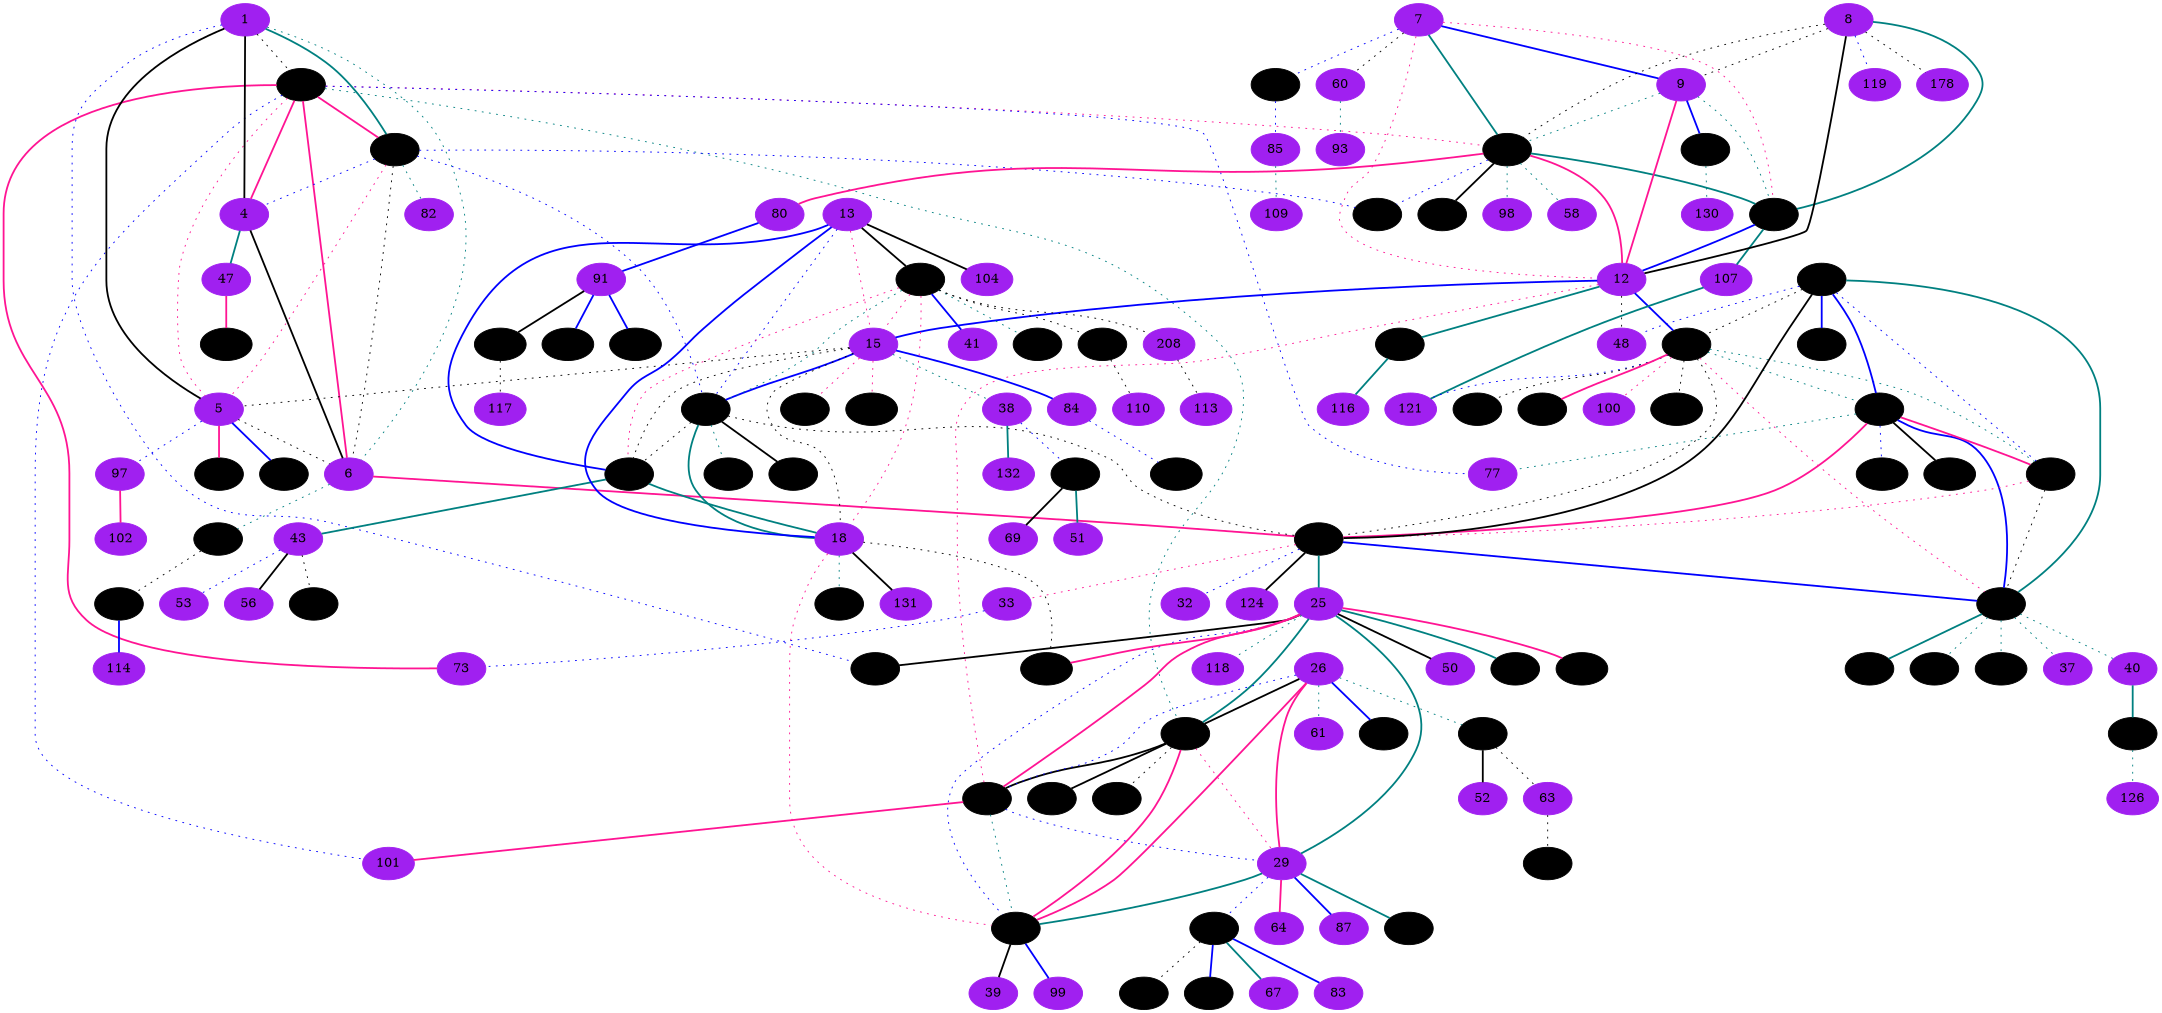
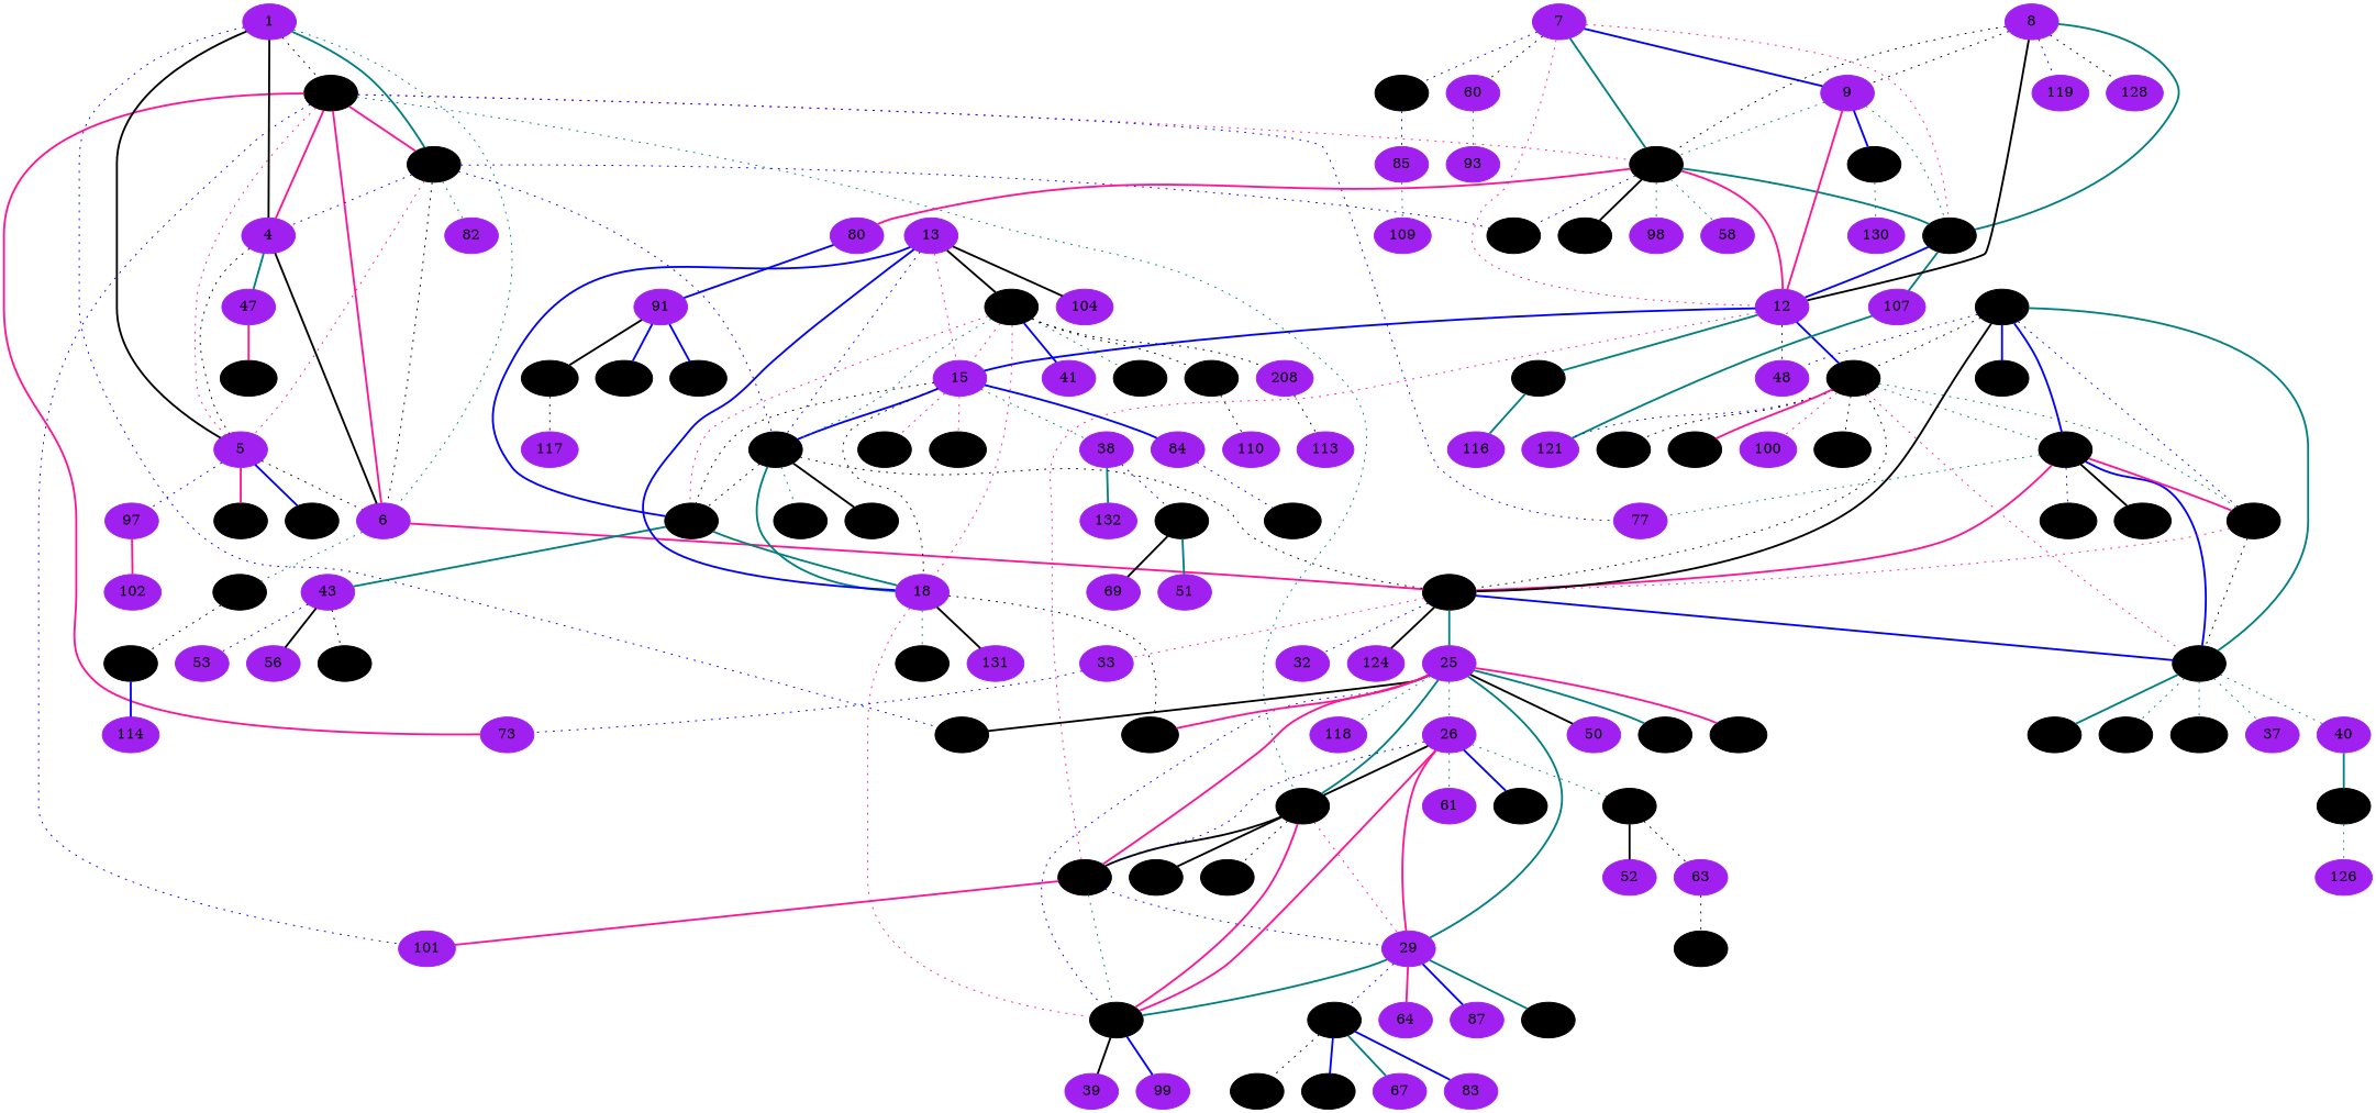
  graph {
    node [color=purple style=filled]
    edge [color=teal style=dotted]
    2 [color=black]
    1
    3 [color=black]
    4
    5
    6
    31 [color=black]
    10 [color=black]
    27 [color=black]
    73
    77
    101
    16 [color=black]
    74 [color=black]
    82
    47
    46 [color=black]
    71 [color=black]
    97
    23 [color=black]
    49 [color=black]
    11 [color=black]
    12
    58
    70 [color=black]
    80
    98
    28 [color=black]
    30 [color=black]
    29
    59 [color=black]
    90 [color=black]
    17 [color=black]
    18
    68 [color=black]
    75 [color=black]
    120 [color=black]
    102
    24 [color=black]
    25
    32
    33
    124
    66 [color=black]
    7
    9
    60
    79 [color=black]
    8
    119
-   128 [label=178]
+   128
    78 [color=black]
    107
    15
    20 [color=black]
    48
    55 [color=black]
    93
    85
    130
    91
    121
    34 [color=black]
    38
    84
    115 [color=black]
    21 [color=black]
    22 [color=black]
    54 [color=black]
    65 [color=black]
    100
    105 [color=black]
    116
    13
    14 [color=black]
    104
    35 [color=black]
    41
    94 [color=black]
    n80 [label=208]
    43
    62 [color=black]
    127 [color=black]
    131
    110
    113
    45 [color=black]
    132
    125 [color=black]
    53
    56
    96 [color=black]
    39
    99
    19 [color=black]
    92 [color=black]
    106 [color=black]
    129 [color=black]
    37
    40
    81 [color=black]
    86 [color=black]
    123 [color=black]
    26
    50
    57 [color=black]
    111 [color=black]
    118
    76 [color=black]
    44 [color=black]
    61
    89 [color=black]
    36 [color=black]
    42 [color=black]
    64
    87
    52
    63
    67
    83
    88 [color=black]
    95 [color=black]
    51
    69
    126
    72 [color=black]
    114
    109
    103 [color=black]
    112 [color=black]
    122 [color=black]
    117
    2 -- 3 [color=deeppink style=bold]
    2 -- 4 [color=deeppink style=bold]
    2 -- 5 [color=deeppink]
    2 -- 6 [color=deeppink style=bold]
    2 -- 10 [color=deeppink]
    2 -- 27
    2 -- 73 [color=deeppink style=bold]
    2 -- 77 [color=blue]
    2 -- 101 [color=blue]
    1 -- 2 [color=black]
    1 -- 3 [style=bold]
    1 -- 4 [color=black style=bold]
    1 -- 5 [color=black style=bold]
    1 -- 6
    1 -- 31 [color=blue]
    3 -- 4 [color=blue]
    3 -- 5 [color=deeppink]
    3 -- 6 [color=black]
    3 -- 16 [color=blue]
    3 -- 74 [color=blue]
    3 -- 82
-   15 -- 5 [color=black]
+   4 -- 5 [color=black]
    4 -- 6 [color=black style=bold]
    4 -- 47 [style=bold]
    5 -- 6 [color=black]
    5 -- 46 [color=deeppink style=bold]
    5 -- 71 [color=blue style=bold]
    5 -- 97 [color=blue]
    6 -- 23 [color=deeppink style=bold]
    6 -- 49
    10 -- 74 [color=blue]
    10 -- 11 [style=bold]
    10 -- 12 [color=deeppink style=bold]
    10 -- 58
    10 -- 70 [color=black style=bold]
    10 -- 80 [color=deeppink style=bold]
    10 -- 98
    27 -- 28 [color=black style=bold]
    27 -- 30 [color=deeppink style=bold]
    27 -- 29 [color=deeppink]
    27 -- 59 [color=black style=bold]
    27 -- 90 [color=black]
    16 -- 23 [color=black]
    16 -- 17 [color=black]
    16 -- 18 [style=bold]
    16 -- 68
    16 -- 75 [color=black style=bold]
    47 -- 120 [color=deeppink style=bold]
    97 -- 102 [color=deeppink style=bold]
    23 -- 24 [color=blue style=bold]
    23 -- 25 [style=bold]
    23 -- 32 [color=blue]
    23 -- 33 [color=deeppink]
    23 -- 124 [color=black style=bold]
    49 -- 66 [color=black]
    11 -- 12 [color=blue style=bold]
    11 -- 107 [style=bold]
    12 -- 28 [color=deeppink]
    12 -- 15 [color=blue style=bold]
    12 -- 20 [color=blue style=bold]
    12 -- 48 [color=black]
    12 -- 55 [style=bold]
    80 -- 91 [color=blue style=bold]
    28 -- 101 [color=deeppink style=bold]
    28 -- 30
    28 -- 29 [color=blue]
    30 -- 39 [color=black style=bold]
    30 -- 99 [color=blue style=bold]
    29 -- 30 [style=bold]
    29 -- 36 [style=bold]
    29 -- 42 [color=blue]
    29 -- 64 [color=deeppink style=bold]
    29 -- 87 [color=blue style=bold]
    17 -- 18 [style=bold]
    17 -- 43 [style=bold]
    18 -- 30 [color=deeppink]
    18 -- 62
    18 -- 127 [color=black]
    18 -- 131 [color=black style=bold]
    24 -- 37
    24 -- 40
    24 -- 81 [style=bold]
    24 -- 86
    24 -- 123
    25 -- 31 [color=black style=bold]
    25 -- 27 [style=bold]
    25 -- 28 [color=deeppink style=bold]
    25 -- 30 [color=blue]
    25 -- 29 [style=bold]
    25 -- 127 [color=deeppink style=bold]
+   25 -- 26
    25 -- 50 [color=black style=bold]
    25 -- 57 [style=bold]
    25 -- 111 [color=deeppink style=bold]
    25 -- 118
    33 -- 73 [color=blue]
    66 -- 114 [color=blue style=bold]
    7 -- 10 [style=bold]
    7 -- 11 [color=deeppink]
    7 -- 12 [color=deeppink]
    7 -- 9 [color=blue style=bold]
    7 -- 60 [color=black]
    7 -- 79 [color=blue]
    9 -- 10
    9 -- 11
    9 -- 12 [color=deeppink style=bold]
    9 -- 78 [color=blue style=bold]
    60 -- 93
    79 -- 85 [color=blue]
    8 -- 10 [color=black]
    8 -- 11 [style=bold]
    8 -- 12 [color=black style=bold]
    8 -- 9 [color=black]
    8 -- 119 [color=blue]
    8 -- 128 [color=black]
    78 -- 130
    107 -- 121 [style=bold]
    15 -- 16 [color=blue style=bold]
    15 -- 17 [color=black]
    15 -- 18 [color=black]
    15 -- 34 [color=deeppink]
    15 -- 38
    15 -- 84 [color=blue style=bold]
    15 -- 115 [color=deeppink]
    20 -- 23 [color=black]
    20 -- 24 [color=deeppink]
    20 -- 121 [color=blue]
    20 -- 21
    20 -- 22
    20 -- 54 [color=black]
    20 -- 65 [color=deeppink style=bold]
    20 -- 100 [color=deeppink]
    20 -- 105 [color=black]
    55 -- 116 [style=bold]
    85 -- 109
    91 -- 103 [color=black style=bold]
    91 -- 112 [color=blue style=bold]
    91 -- 122 [color=blue style=bold]
    38 -- 45 [color=blue]
    38 -- 132 [style=bold]
    84 -- 125 [color=blue]
    21 -- 77
    21 -- 23 [color=deeppink style=bold]
    21 -- 24 [color=blue style=bold]
    21 -- 22 [color=deeppink style=bold]
    21 -- 106 [color=blue]
    21 -- 129 [color=black style=bold]
    22 -- 23 [color=deeppink]
    22 -- 24 [color=black]
    13 -- 16 [color=blue]
    13 -- 17 [color=blue style=bold]
    13 -- 18 [color=blue style=bold]
    13 -- 15 [color=deeppink]
    13 -- 14 [color=black style=bold]
    13 -- 104 [color=black style=bold]
    14 -- 16
    14 -- 17 [color=deeppink]
    14 -- 18 [color=deeppink]
    14 -- 15 [color=deeppink]
    14 -- 35 [color=black]
    14 -- 41 [color=blue style=bold]
    14 -- 94
    14 -- n80 [color=black]
    35 -- 110 [color=black]
    n80 -- 113 [color=black]
    43 -- 53 [color=blue]
    43 -- 56 [color=black style=bold]
    43 -- 96 [color=black]
    45 -- 51 [style=bold]
    45 -- 69 [color=black style=bold]
    19 -- 23 [color=black style=bold]
    19 -- 24 [style=bold]
    19 -- 20 [color=black]
    19 -- 48 [color=blue]
    19 -- 21 [color=blue style=bold]
    19 -- 22 [color=blue]
    19 -- 92 [color=blue style=bold]
    40 -- 76 [style=bold]
    26 -- 27 [color=black style=bold]
    26 -- 28 [color=blue]
    26 -- 30 [color=deeppink style=bold]
    26 -- 29 [color=deeppink style=bold]
    26 -- 44
    26 -- 61
    26 -- 89 [color=blue style=bold]
    76 -- 126
    44 -- 52 [color=black style=bold]
    44 -- 63 [color=black]
    42 -- 67 [style=bold]
    42 -- 83 [color=blue style=bold]
    42 -- 88 [color=black]
    42 -- 95 [color=blue style=bold]
    63 -- 72 [color=black]
    103 -- 117 [color=black]
  }
